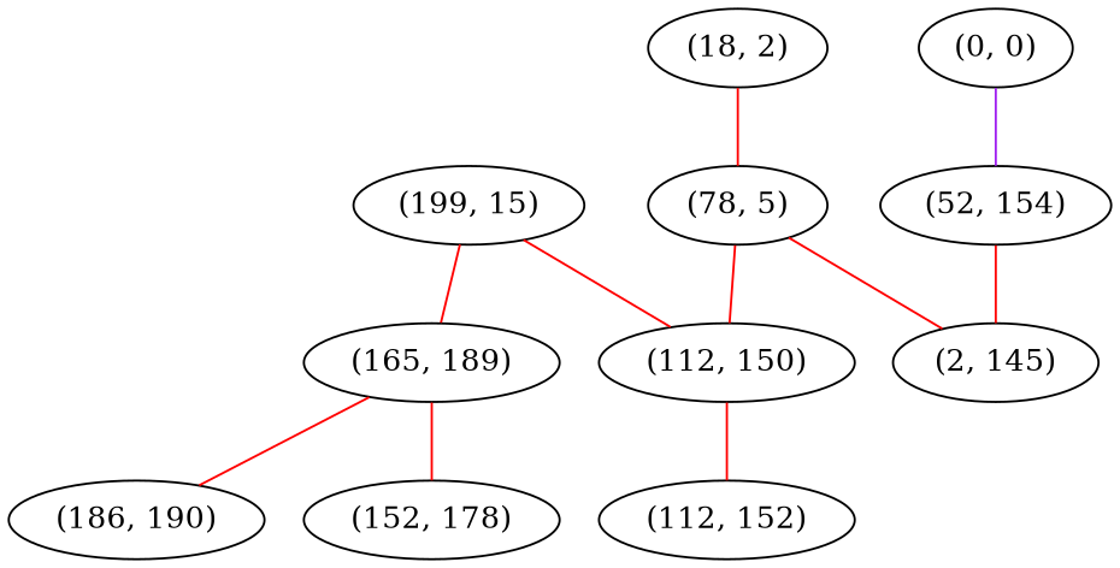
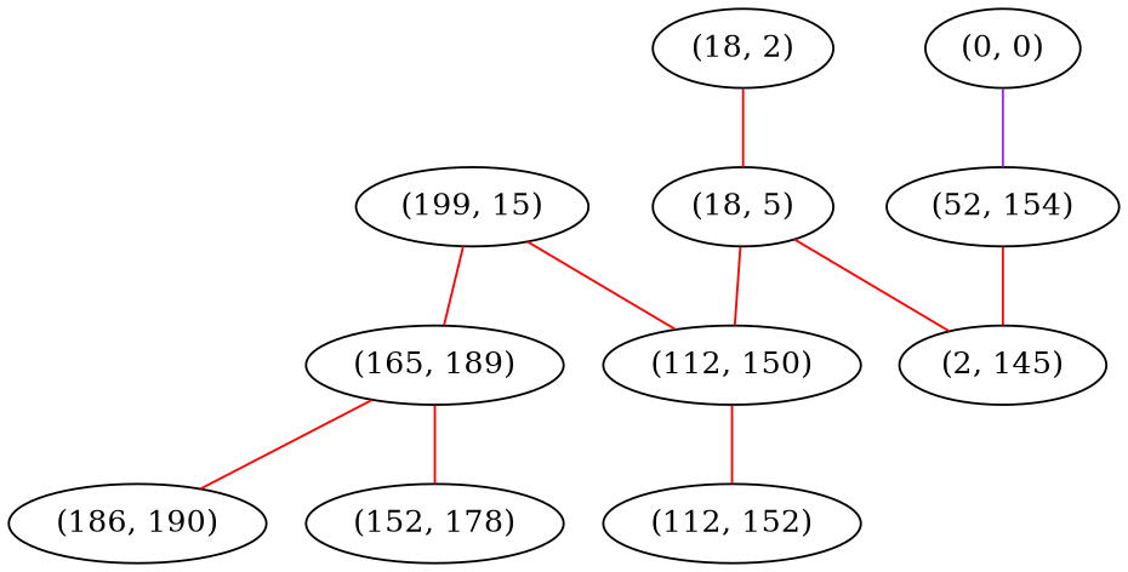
  graph {
    edge [color=red weight=1]
    "(52, 154)"
    "(2, 145)"
    "(0, 0)"
    "(18, 2)"
-   "(18, 5)" [label="(78, 5)"]
+   "(18, 5)"
    n6 [label="(165, 189)"]
    "(199, 15)"
    "(112, 150)"
    "(186, 190)"
    "(152, 178)"
    "(112, 152)"
    "(52, 154)" -- "(2, 145)"
    "(0, 0)" -- "(52, 154)" [color=purple weight=4]
    "(18, 2)" -- "(18, 5)"
    "(18, 5)" -- "(2, 145)"
    "(18, 5)" -- "(112, 150)"
    n6 -- "(186, 190)"
    n6 -- "(152, 178)"
    "(199, 15)" -- n6
    "(199, 15)" -- "(112, 150)"
    "(112, 150)" -- "(112, 152)"
  }
